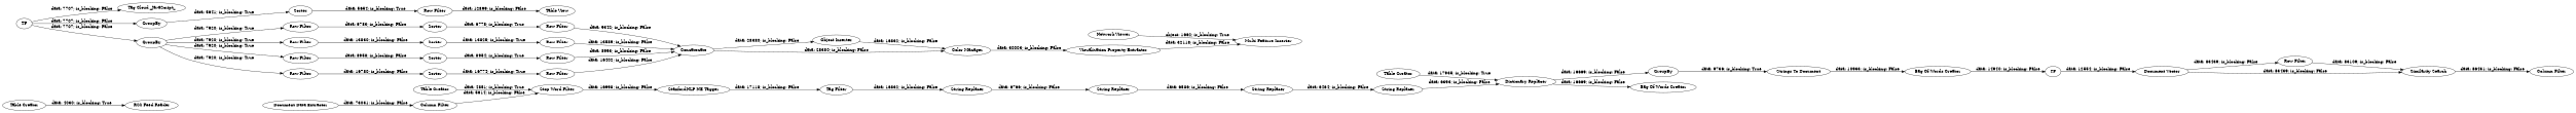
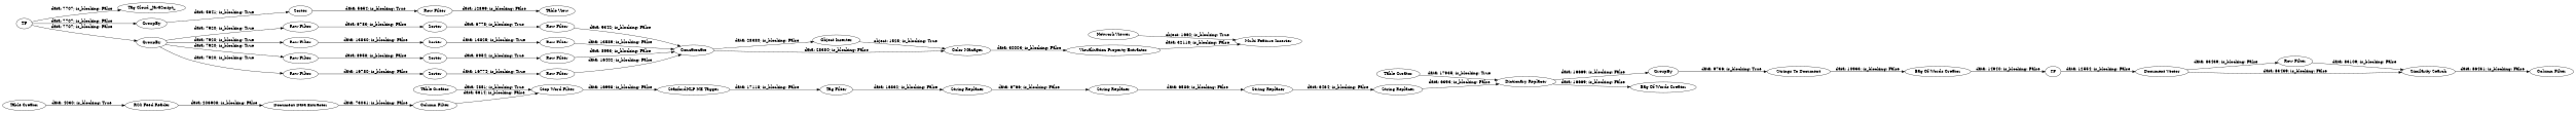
  digraph {
    rankdir=LR
    n1 [label="Document Data Extractor"]
    n2 [label="Column Filter"]
    n3 [label="Stop Word Filter"]
    n4 [label="Column Filter"]
    n5 [label="Row Filter"]
    n6 [label=Sorter]
    n7 [label="Row Filter"]
    n8 [label="Object Inserter"]
    n9 [label="Color Manager"]
    n10 [label="Visualization Property Extractor"]
    n11 [label="String Replacer"]
    n12 [label="String Replacer"]
    n13 [label="String Replacer"]
    n14 [label="String Replacer"]
    n15 [label="Dictionary Replacer"]
    n16 [label="Row Filter"]
    n17 [label=Sorter]
    n18 [label="Row Filter"]
    n19 [label="Tag Cloud _JavaScript_"]
    n20 [label="Row Filter"]
    n21 [label="Similarity Search"]
    n22 [label="StanfordNLP NE Tagger"]
    n23 [label="Tag Filter"]
    n24 [label="Table Creator"]
    n25 [label=GroupBy]
    n26 [label="Bag Of Words Creator"]
    n27 [label="Strings To Document"]
    n28 [label="Bag Of Words Creator"]
    n29 [label=TF]
    n30 [label="RSS Feed Reader"]
    n31 [label="Row Filter"]
    n32 [label=Sorter]
    n33 [label="Row Filter"]
    n34 [label=Concatenate]
    n35 [label=GroupBy]
    n36 [label=Sorter]
    n37 [label="Row Filter"]
    n38 [label="Table View"]
    n39 [label="Multi Feature Inserter"]
    n40 [label="Network Viewer"]
    n41 [label="Document Vector"]
    n42 [label=TF]
    n43 [label=GroupBy]
    n44 [label="Row Filter"]
    n45 [label=Sorter]
    n46 [label="Row Filter"]
    n47 [label="Table Creator"]
    n48 [label="Table Creator"]
    n1 -> n2 [label="data: 73031; is_blocking: False"]
    n2 -> n3 [label="data: 5614; is_blocking: False"]
    n3 -> n22 [label="data: 16998; is_blocking: False"]
    n5 -> n6 [label="data: 6783; is_blocking: False"]
    n6 -> n7 [label="data: 6778; is_blocking: True"]
    n7 -> n34 [label="data: 9342; is_blocking: False"]
-   n8 -> n9 [label="data: 16832; is_blocking: False"]
+   n8 -> n9 [label="object: 1525; is_blocking: True"]
    n9 -> n10 [label="data: 30003; is_blocking: False"]
    n10 -> n39 [label="data: 32118; is_blocking: False"]
    n11 -> n12 [label="data: 6766; is_blocking: False"]
    n12 -> n13 [label="data: 6586; is_blocking: False"]
    n13 -> n14 [label="data: 6464; is_blocking: False"]
    n14 -> n15 [label="data: 6393; is_blocking: False"]
    n15 -> n25 [label="data: 16669; is_blocking: False"]
    n15 -> n26 [label="data: 16669; is_blocking: False"]
    n16 -> n17 [label="data: 13830; is_blocking: False"]
    n17 -> n18 [label="data: 13825; is_blocking: True"]
    n18 -> n34 [label="data: 13589; is_blocking: False"]
    n20 -> n21 [label="data: 83109; is_blocking: False"]
    n21 -> n4 [label="data: 86431; is_blocking: False"]
    n22 -> n23 [label="data: 17118; is_blocking: False"]
    n23 -> n11 [label="data: 16832; is_blocking: False"]
    n24 -> n15 [label="data: 17935; is_blocking: True"]
    n25 -> n27 [label="data: 9736; is_blocking: True"]
    n27 -> n28 [label="data: 10933; is_blocking: False"]
    n28 -> n29 [label="data: 14940; is_blocking: False"]
    n29 -> n41 [label="data: 12554; is_blocking: False"]
+   n30 -> n1 [label="data: 206908; is_blocking: False"]
    n31 -> n32 [label="data: 8958; is_blocking: False"]
    n32 -> n33 [label="data: 8954; is_blocking: True"]
    n33 -> n34 [label="data: 8953; is_blocking: False"]
    n34 -> n8 [label="data: 28380; is_blocking: False"]
    n34 -> n9 [label="data: 28380; is_blocking: False"]
    n35 -> n36 [label="data: 5641; is_blocking: True"]
    n36 -> n37 [label="data: 5654; is_blocking: True"]
    n37 -> n38 [label="data: 12899; is_blocking: False"]
    n40 -> n39 [label="object: 1662; is_blocking: True"]
    n41 -> n20 [label="data: 83439; is_blocking: False"]
    n41 -> n21 [label="data: 83439; is_blocking: False"]
    n42 -> n19 [label="data: 7707; is_blocking: False"]
    n42 -> n35 [label="data: 7707; is_blocking: False"]
    n42 -> n43 [label="data: 7707; is_blocking: False"]
    n43 -> n5 [label="data: 7920; is_blocking: True"]
    n43 -> n16 [label="data: 7920; is_blocking: True"]
    n43 -> n31 [label="data: 7920; is_blocking: True"]
    n43 -> n44 [label="data: 7920; is_blocking: True"]
    n44 -> n45 [label="data: 16780; is_blocking: False"]
    n45 -> n46 [label="data: 16774; is_blocking: True"]
    n46 -> n34 [label="data: 16402; is_blocking: False"]
    n47 -> n30 [label="data: 4030; is_blocking: True"]
    n48 -> n3 [label="data: 4851; is_blocking: True"]
  }
